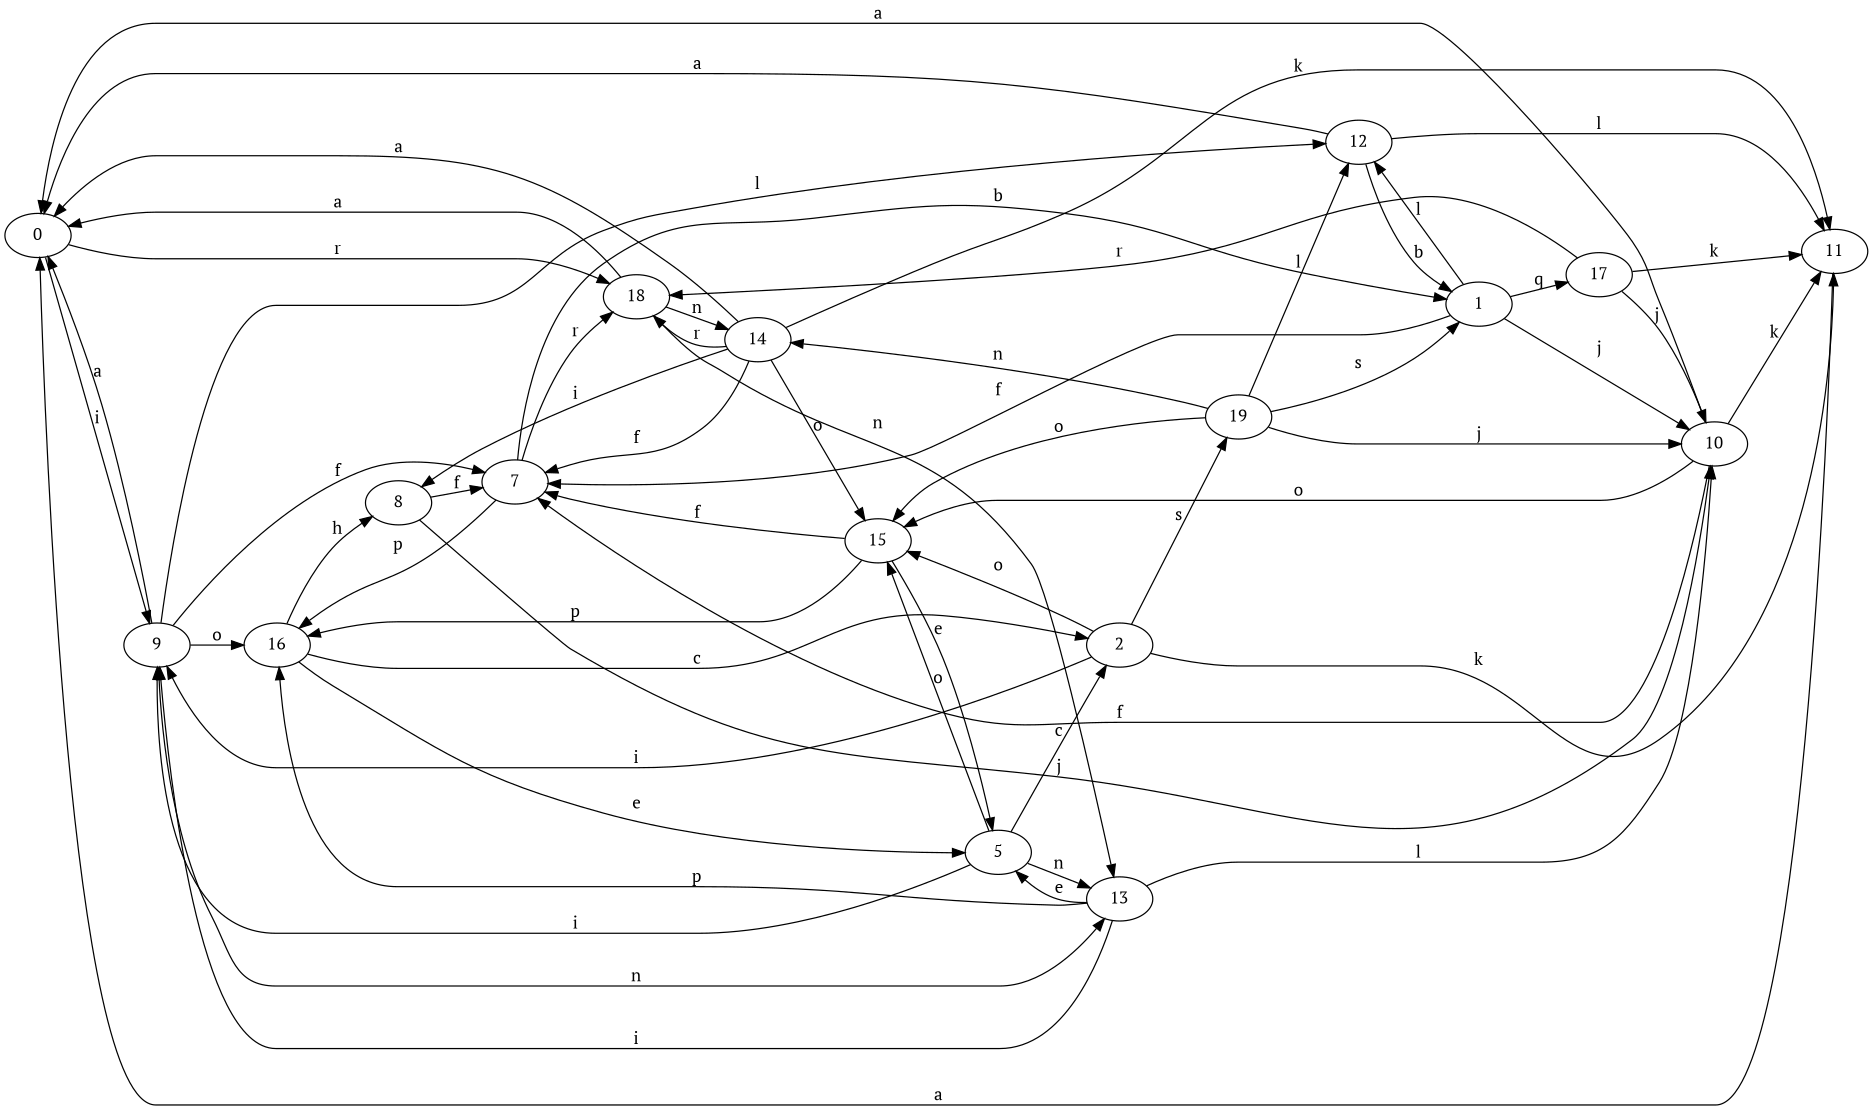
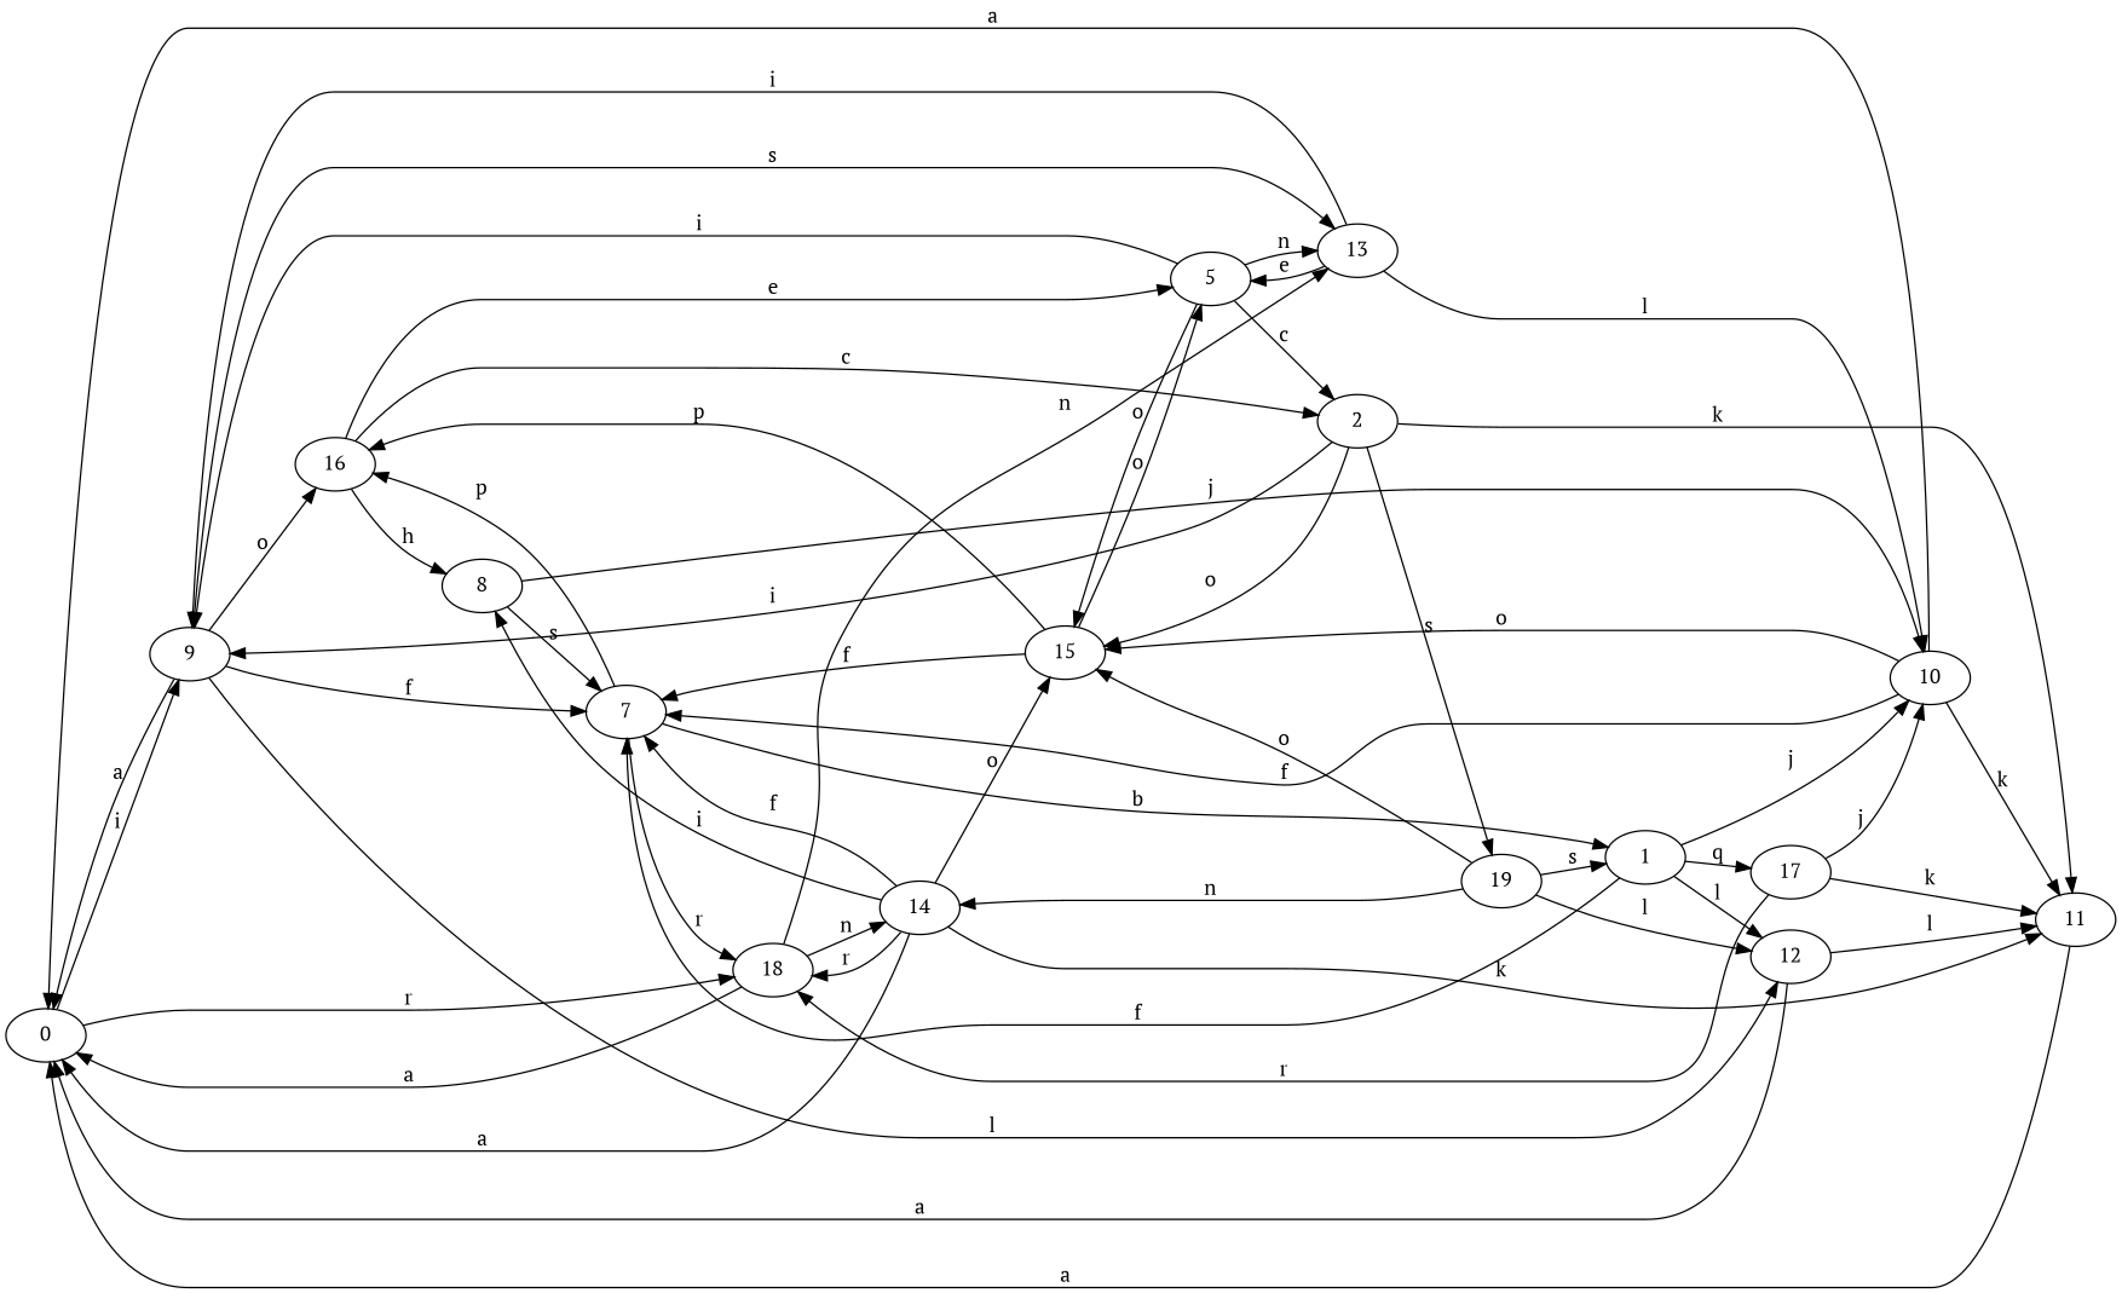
  strict digraph {
    fontname="PT Serif"
    rankdir=LR
    node [fontname="PT Serif"]
    edge [fontname="PT Serif"]
    0
    9
    18
    8
    7
    10
    12
    13
    16
    14
    1
    17
    11
    15
    19
    2
    5
    0 -> 9 [label=i]
    0 -> 18 [label=r]
    9 -> 0 [label=a]
    9 -> 7 [label=f]
    9 -> 12 [label=l]
-   9 -> 13 [label=n]
+   9 -> 13 [label=s]
    9 -> 16 [label=o]
    18 -> 0 [label=a]
    18 -> 13 [label=n]
    18 -> 14 [label=n]
-   8 -> 7 [label=f]
+   8 -> 7 [label=s]
    8 -> 10 [label=j]
    7 -> 18 [label=r]
    7 -> 16 [label=p]
    7 -> 1 [label=b]
    10 -> 0 [label=a]
    10 -> 7 [label=f]
    10 -> 11 [label=k]
    10 -> 15 [label=o]
    12 -> 0 [label=a]
-   12 -> 1 [label=b]
    12 -> 11 [label=l]
    13 -> 9 [label=i]
    13 -> 10 [label=l]
-   13 -> 16 [label=p]
    13 -> 5 [label=e]
    16 -> 8 [label=h]
    16 -> 2 [label=c]
    16 -> 5 [label=e]
    14 -> 0 [label=a]
    14 -> 18 [label=r]
    14 -> 8 [label=i]
    14 -> 7 [label=f]
    14 -> 11 [label=k]
    14 -> 15 [label=o]
    1 -> 7 [label=f]
    1 -> 10 [label=j]
    1 -> 12 [label=l]
    1 -> 17 [label=q]
    17 -> 18 [label=r]
    17 -> 10 [label=j]
    17 -> 11 [label=k]
    11 -> 0 [label=a]
    15 -> 7 [label=f]
    15 -> 16 [label=p]
-   15 -> 5 [label=e]
-   19 -> 10 [label=j]
+   15 -> 5 [label=o]
    19 -> 12 [label=l]
    19 -> 14 [label=n]
    19 -> 1 [label=s]
    19 -> 15 [label=o]
    2 -> 9 [label=i]
    2 -> 11 [label=k]
    2 -> 15 [label=o]
    2 -> 19 [label=s]
    5 -> 9 [label=i]
    5 -> 13 [label=n]
    5 -> 15 [label=o]
    5 -> 2 [label=c]
  }
